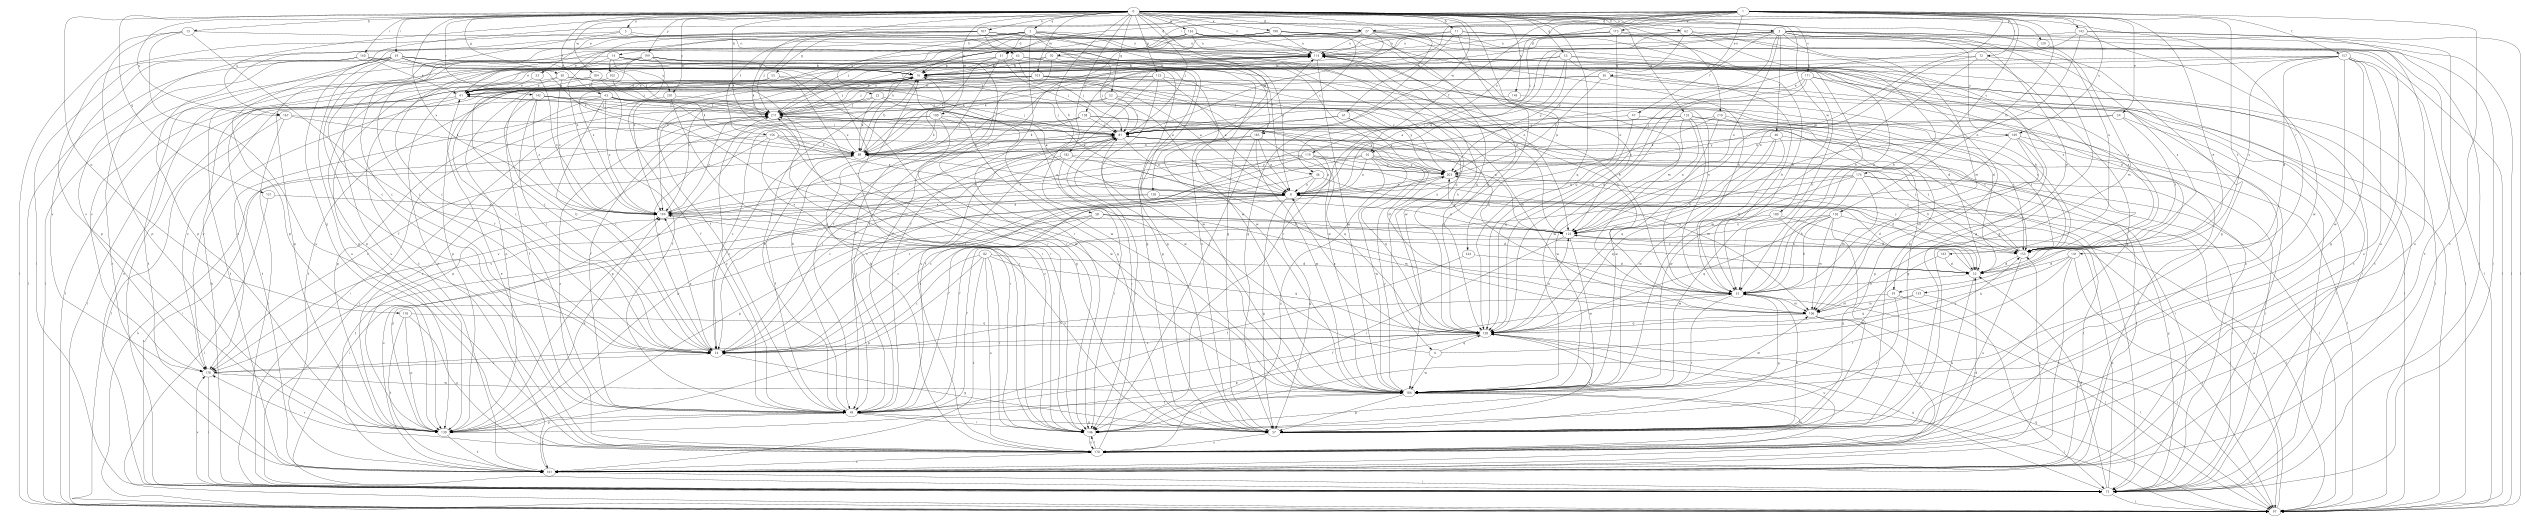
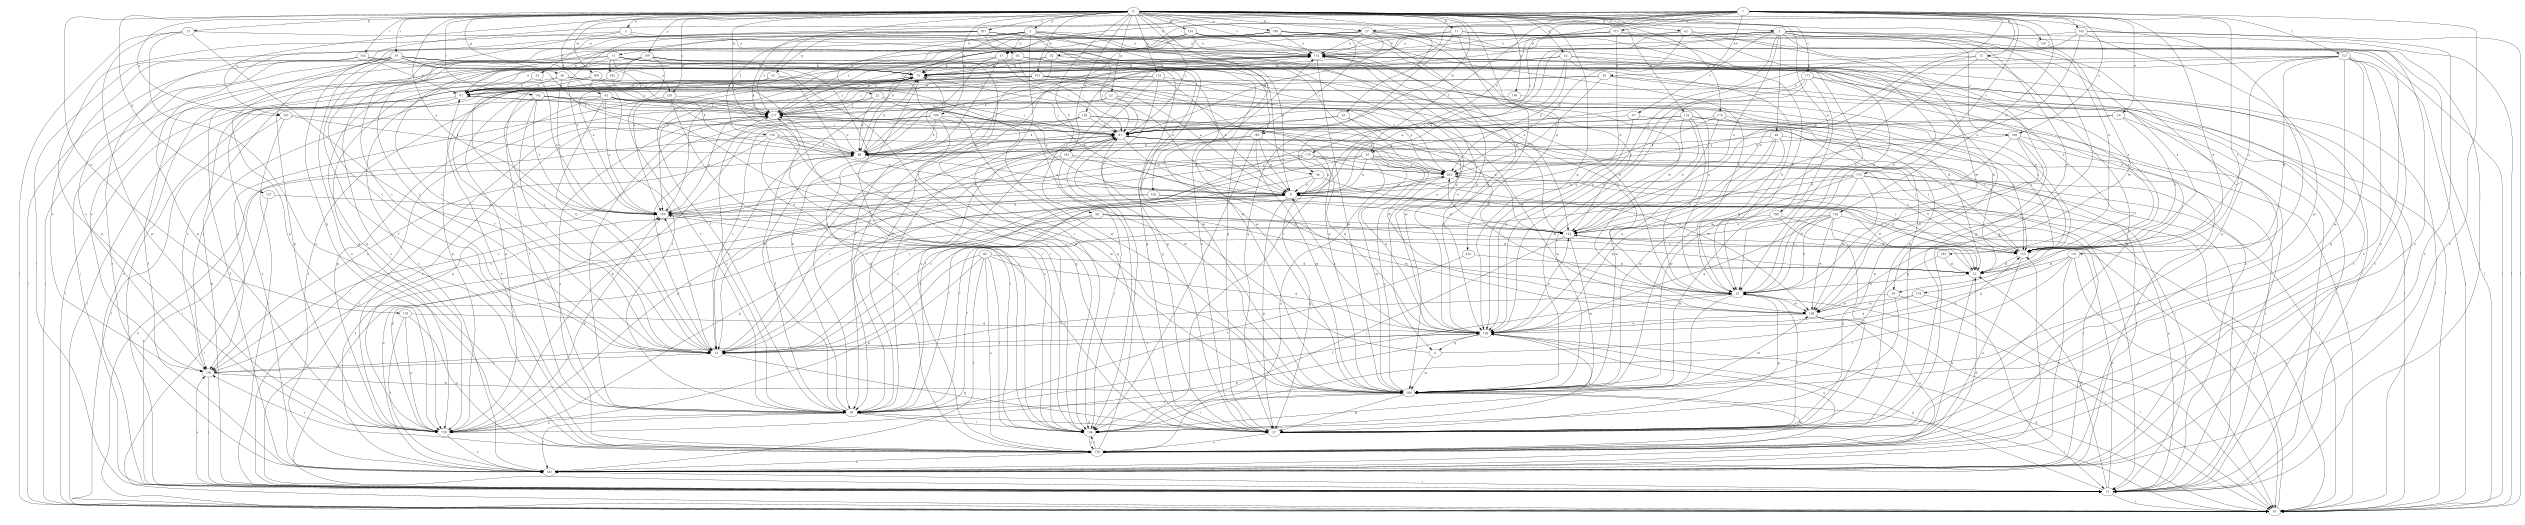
  strict digraph {
    fontname=Ubuntu
    node [fontname=Ubuntu]
    edge [fontname=Ubuntu]
    0
    2
    3
    5
    11
    13
    27
    43
    50
    52
    53
    58
    61
    62
    69
    81
    89
    100
    103
    107
    114
    118
    n23 [label=624]
    125
    128
    129
    131
    135
    136
    138
    140
    141
    142
    149
    156
    163
    167
    171
    180
    182
    184
    185
    190
    194
    199
    201
    210
    20
    31
    46
    6
    8
    14
    16
    22
    55
    146
    211
    39
    122
    169
    47
    48
    49
    57
    97
    106
    170
    130
    24
    63
    186
    65
    153
    178
    161
    41
    203
    32
    73
    82
    1
    33
    34
    36
    70
    72
    105
    119
    143
    157
    158
    159
    173
    174
    202
    0 -> 2 [label=a]
    0 -> 3 [label=a]
    0 -> 5 [label=a]
    0 -> 11 [label=b]
    0 -> 13 [label=b]
    0 -> 27 [label=d]
    0 -> 43 [label=f]
    0 -> 50 [label=g]
    0 -> 52 [label=g]
    0 -> 53 [label=g]
    0 -> 58 [label=h]
    0 -> 61 [label=h]
    0 -> 62 [label=h]
    0 -> 69 [label=i]
    0 -> 81 [label=j]
    0 -> 89 [label=k]
    0 -> 100 [label=m]
    0 -> 103 [label=m]
    0 -> 107 [label=n]
    0 -> 114 [label=n]
    0 -> 118 [label=o]
    0 -> n23 [label=p]
    0 -> 125 [label=p]
    0 -> 128 [label=p]
    0 -> 129 [label=p]
    0 -> 131 [label=q]
    0 -> 135 [label=q]
    0 -> 136 [label=q]
    0 -> 138 [label=q]
    0 -> 140 [label=r]
    0 -> 141 [label=r]
    0 -> 142 [label=r]
    0 -> 149 [label=s]
    0 -> 156 [label=t]
    0 -> 163 [label=u]
    0 -> 167 [label=u]
    0 -> 171 [label=v]
    0 -> 180 [label=w]
    0 -> 182 [label=w]
    0 -> 184 [label=w]
    0 -> 185 [label=w]
    0 -> 190 [label=x]
    0 -> 194 [label=x]
    0 -> 199 [label=y]
    0 -> 201 [label=y]
    0 -> 210 [label=z]
    2 -> 114 [label=n]
    2 -> 20 [label=c]
    2 -> 31 [label=d]
    2 -> 46 [label=f]
    2 -> 6 [label=a]
    2 -> 8 [label=a]
    2 -> 14 [label=b]
    2 -> 16 [label=b]
    2 -> 22 [label=c]
    2 -> 55 [label=g]
    2 -> 146 [label=r]
    2 -> 211 [label=z]
    3 -> 138 [label=q]
    3 -> 194 [label=x]
    3 -> 31 [label=d]
    3 -> 146 [label=r]
    3 -> 39 [label=e]
    3 -> 122 [label=o]
    3 -> 169 [label=u]
    3 -> 47 [label=f]
    3 -> 48 [label=f]
    3 -> 49 [label=f]
    3 -> 57 [label=g]
    3 -> 97 [label=l]
    3 -> 106 [label=m]
    3 -> 170 [label=u]
    5 -> 185 [label=w]
    5 -> 130 [label=p]
    5 -> 24 [label=c]
    5 -> 63 [label=h]
    11 -> 114 [label=n]
    11 -> 49 [label=f]
    11 -> 57 [label=g]
    11 -> 97 [label=l]
    11 -> 186 [label=w]
    11 -> 65 [label=h]
    13 -> 114 [label=n]
    13 -> 49 [label=f]
    13 -> 97 [label=l]
    13 -> 170 [label=u]
    13 -> 130 [label=p]
    27 -> 81 [label=j]
    27 -> 89 [label=k]
    27 -> 114 [label=n]
    27 -> 211 [label=z]
    27 -> 49 [label=f]
    27 -> 97 [label=l]
    27 -> 170 [label=u]
    27 -> 65 [label=h]
    43 -> 81 [label=j]
    43 -> 194 [label=x]
    43 -> 211 [label=z]
    43 -> 130 [label=p]
    43 -> 24 [label=c]
    43 -> 186 [label=w]
    43 -> 153 [label=s]
    43 -> 178 [label=v]
    50 -> 194 [label=x]
    50 -> 186 [label=w]
    50 -> 161 [label=t]
    50 -> 41 [label=e]
    50 -> 203 [label=y]
    52 -> 81 [label=j]
    52 -> 211 [label=z]
    52 -> 49 [label=f]
    52 -> 106 [label=m]
    52 -> 203 [label=y]
    53 -> 89 [label=k]
    53 -> 8 [label=a]
    53 -> 16 [label=b]
    53 -> 57 [label=g]
    53 -> 65 [label=h]
    53 -> 153 [label=s]
    53 -> 203 [label=y]
    58 -> 122 [label=o]
    58 -> 106 [label=m]
    58 -> 130 [label=p]
    58 -> 24 [label=c]
    58 -> 32 [label=d]
    58 -> 73 [label=i]
    61 -> 81 [label=j]
    61 -> 89 [label=k]
    61 -> 65 [label=h]
    61 -> 203 [label=y]
    62 -> 81 [label=j]
    62 -> 114 [label=n]
    62 -> 57 [label=g]
    62 -> 65 [label=h]
    62 -> 203 [label=y]
    62 -> 73 [label=i]
    69 -> 89 [label=k]
    69 -> 16 [label=b]
    69 -> 146 [label=r]
    69 -> 211 [label=z]
    69 -> 49 [label=f]
    69 -> 97 [label=l]
    69 -> 170 [label=u]
    69 -> 153 [label=s]
    69 -> 178 [label=v]
    69 -> 161 [label=t]
    81 -> 89 [label=k]
    81 -> 8 [label=a]
    81 -> 146 [label=r]
    81 -> 153 [label=s]
    81 -> 178 [label=v]
    81 -> 73 [label=i]
    89 -> 81 [label=j]
    89 -> 8 [label=a]
    89 -> 16 [label=b]
    89 -> 211 [label=z]
    89 -> 49 [label=f]
    89 -> 24 [label=c]
    89 -> 203 [label=y]
    100 -> 81 [label=j]
    100 -> 89 [label=k]
    100 -> 130 [label=p]
    100 -> 24 [label=c]
    100 -> 186 [label=w]
    100 -> 203 [label=y]
    103 -> 8 [label=a]
    103 -> 211 [label=z]
    103 -> 130 [label=p]
    103 -> 186 [label=w]
    103 -> 153 [label=h]
    103 -> 41 [label=e]
    103 -> 32 [label=d]
    103 -> 73 [label=i]
    107 -> 89 [label=k]
    107 -> 114 [label=n]
    107 -> 138 [label=q]
    107 -> 194 [label=x]
    107 -> 122 [label=o]
    107 -> 130 [label=p]
    107 -> 24 [label=c]
    107 -> 186 [label=w]
    114 -> 16 [label=b]
    114 -> 97 [label=l]
    114 -> 130 [label=p]
    114 -> 186 [label=w]
    114 -> 161 [label=t]
    114 -> 73 [label=i]
    118 -> 138 [label=q]
    118 -> 170 [label=u]
    118 -> 130 [label=p]
    118 -> 161 [label=t]
    n23 -> 49 [label=f]
    n23 -> 32 [label=d]
    125 -> 8 [label=a]
    125 -> 57 [label=g]
    125 -> 170 [label=u]
    125 -> 161 [label=t]
    125 -> 41 [label=e]
    125 -> 32 [label=d]
    128 -> 194 [label=x]
    128 -> 122 [label=o]
+   128 -> 153 [label=s]
    128 -> 161 [label=t]
    129 -> 106 [label=m]
    131 -> 194 [label=x]
    131 -> 97 [label=l]
    135 -> 81 [label=j]
    135 -> 122 [label=o]
    135 -> 49 [label=f]
    135 -> 186 [label=w]
    135 -> 65 [label=h]
    135 -> 153 [label=s]
    135 -> 73 [label=i]
    136 -> 114 [label=n]
    136 -> 138 [label=q]
    136 -> 194 [label=x]
    136 -> 106 [label=m]
    136 -> 130 [label=p]
    136 -> 24 [label=c]
    136 -> 65 [label=h]
    138 -> 114 [label=n]
    138 -> 8 [label=a]
    138 -> 146 [label=r]
    138 -> 122 [label=o]
    138 -> 170 [label=u]
    138 -> 130 [label=p]
    138 -> 24 [label=c]
    140 -> 16 [label=b]
    140 -> 146 [label=r]
    140 -> 178 [label=v]
    140 -> 161 [label=t]
    140 -> 41 [label=e]
    141 -> 138 [label=q]
    141 -> 146 [label=r]
    141 -> 97 [label=l]
    141 -> 161 [label=t]
    141 -> 32 [label=d]
    142 -> 194 [label=x]
    142 -> 8 [label=a]
    142 -> 211 [label=z]
    142 -> 49 [label=f]
    142 -> 57 [label=g]
    142 -> 24 [label=c]
    149 -> 211 [label=z]
    149 -> 73 [label=i]
    156 -> 89 [label=k]
    156 -> 8 [label=a]
    156 -> 146 [label=r]
    156 -> 153 [label=s]
    156 -> 178 [label=v]
    156 -> 73 [label=i]
    163 -> 186 [label=w]
    163 -> 32 [label=d]
    167 -> 81 [label=j]
    167 -> 89 [label=k]
    167 -> 97 [label=l]
    167 -> 73 [label=i]
    171 -> 8 [label=a]
    171 -> 97 [label=l]
    171 -> 186 [label=w]
    171 -> 65 [label=h]
    171 -> 153 [label=s]
    171 -> 41 [label=e]
    180 -> 122 [label=o]
    180 -> 57 [label=g]
    180 -> 97 [label=l]
    180 -> 186 [label=w]
    182 -> 146 [label=r]
    182 -> 130 [label=p]
    182 -> 24 [label=c]
    182 -> 65 [label=h]
    182 -> 203 [label=y]
    184 -> 146 [label=r]
    184 -> 211 [label=z]
    184 -> 49 [label=f]
    184 -> 97 [label=l]
    184 -> 41 [label=e]
    185 -> 89 [label=k]
    185 -> 138 [label=q]
    185 -> 8 [label=a]
    185 -> 146 [label=r]
    185 -> 24 [label=c]
    185 -> 186 [label=w]
    190 -> 114 [label=n]
    190 -> 138 [label=q]
    190 -> 122 [label=o]
    190 -> 49 [label=f]
    190 -> 57 [label=g]
    190 -> 41 [label=e]
    190 -> 73 [label=i]
    194 -> 8 [label=a]
    194 -> 211 [label=z]
    194 -> 122 [label=o]
    199 -> 194 [label=x]
    199 -> 16 [label=b]
    199 -> 146 [label=r]
    199 -> 49 [label=f]
    199 -> 97 [label=l]
    199 -> 186 [label=w]
    199 -> 41 [label=e]
    201 -> 146 [label=r]
    201 -> 211 [label=z]
    201 -> 178 [label=v]
    210 -> 81 [label=j]
    210 -> 8 [label=a]
    210 -> 57 [label=g]
    210 -> 186 [label=w]
    210 -> 153 [label=s]
    20 -> 138 [label=q]
    20 -> 194 [label=x]
    20 -> 8 [label=a]
    20 -> 170 [label=u]
    20 -> 24 [label=c]
    20 -> 186 [label=w]
    20 -> 153 [label=s]
    20 -> 203 [label=y]
    31 -> 81 [label=j]
    31 -> 89 [label=k]
    31 -> 16 [label=b]
    31 -> 49 [label=f]
    31 -> 130 [label=p]
    31 -> 73 [label=i]
    46 -> 8 [label=a]
    46 -> 49 [label=f]
    46 -> 57 [label=g]
    46 -> 32 [label=d]
    6 -> 81 [label=j]
-   6 -> 138 [label=q]
+   138 -> 6 [label=q]
    6 -> 186 [label=w]
    6 -> 153 [label=s]
    8 -> 194 [label=x]
    8 -> 57 [label=g]
    8 -> 130 [label=p]
    8 -> 24 [label=c]
    8 -> 161 [label=t]
    8 -> 41 [label=e]
    8 -> 32 [label=d]
    8 -> 73 [label=i]
    14 -> 201 [label=y]
    14 -> 16 [label=b]
    14 -> 57 [label=g]
    14 -> 170 [label=u]
    14 -> 130 [label=p]
    14 -> 186 [label=w]
-   3 -> 73 [label=i]
+   14 -> 73 [label=i]
    14 -> 202 [label=y]
    16 -> 114 [label=n]
    16 -> 194 [label=x]
    16 -> 8 [label=a]
    16 -> 211 [label=z]
    16 -> 49 [label=f]
    16 -> 24 [label=c]
    16 -> 41 [label=e]
    22 -> 81 [label=j]
    22 -> 89 [label=k]
    22 -> 211 [label=z]
    22 -> 186 [label=w]
    22 -> 73 [label=i]
    55 -> 146 [label=r]
    55 -> 57 [label=g]
    55 -> 161 [label=t]
    55 -> 41 [label=e]
    146 -> 211 [label=z]
    146 -> 170 [label=u]
    211 -> 81 [label=j]
    211 -> 114 [label=n]
    211 -> 106 [label=m]
    211 -> 73 [label=i]
    39 -> 146 [label=r]
    39 -> 106 [label=m]
    39 -> 73 [label=i]
    122 -> 114 [label=n]
    122 -> 146 [label=r]
    122 -> 186 [label=w]
    122 -> 153 [label=s]
    122 -> 203 [label=y]
    169 -> 89 [label=k]
    169 -> 97 [label=l]
    169 -> 106 [label=m]
    169 -> 186 [label=w]
    169 -> 65 [label=h]
    169 -> 161 [label=t]
    47 -> 81 [label=j]
    47 -> 138 [label=q]
    47 -> 153 [label=s]
    48 -> 89 [label=k]
    48 -> 138 [label=q]
    48 -> 186 [label=w]
    48 -> 65 [label=h]
    48 -> 73 [label=i]
    49 -> 81 [label=j]
    49 -> 16 [label=b]
    49 -> 146 [label=r]
    49 -> 211 [label=z]
    49 -> 57 [label=g]
    49 -> 130 [label=p]
    49 -> 161 [label=t]
    57 -> 114 [label=n]
    57 -> 194 [label=x]
    57 -> 170 [label=u]
    57 -> 65 [label=h]
    97 -> 89 [label=k]
    97 -> 138 [label=q]
    97 -> 8 [label=a]
    106 -> 138 [label=q]
    106 -> 97 [label=l]
    106 -> 170 [label=u]
    170 -> 81 [label=j]
    170 -> 16 [label=b]
    170 -> 146 [label=r]
    170 -> 211 [label=z]
    170 -> 186 [label=w]
    170 -> 178 [label=v]
    170 -> 161 [label=t]
    170 -> 41 [label=e]
    130 -> 194 [label=x]
    130 -> 211 [label=z]
    130 -> 161 [label=t]
    24 -> 81 [label=j]
    24 -> 194 [label=x]
    24 -> 16 [label=b]
    24 -> 57 [label=g]
    24 -> 65 [label=h]
    24 -> 178 [label=v]
    63 -> 81 [label=j]
    63 -> 16 [label=b]
    63 -> 57 [label=g]
    63 -> 65 [label=h]
    63 -> 178 [label=v]
    186 -> 146 [label=r]
    186 -> 49 [label=f]
    186 -> 57 [label=g]
    186 -> 97 [label=l]
    186 -> 106 [label=m]
    186 -> 203 [label=y]
    65 -> 114 [label=n]
    65 -> 16 [label=b]
    65 -> 146 [label=r]
    65 -> 49 [label=f]
    65 -> 57 [label=g]
    65 -> 97 [label=l]
    65 -> 106 [label=m]
    153 -> 211 [label=z]
    153 -> 170 [label=u]
    153 -> 32 [label=d]
    178 -> 138 [label=q]
    178 -> 186 [label=w]
    178 -> 73 [label=i]
-   161 -> 114 [label=n]
    161 -> 194 [label=x]
    161 -> 153 [label=s]
    161 -> 32 [label=d]
    161 -> 73 [label=i]
    41 -> 211 [label=z]
    41 -> 97 [label=l]
    41 -> 178 [label=v]
    203 -> 8 [label=a]
    203 -> 24 [label=c]
    203 -> 153 [label=s]
    32 -> 114 [label=n]
    32 -> 194 [label=x]
    32 -> 170 [label=u]
    32 -> 65 [label=h]
    73 -> 81 [label=j]
    73 -> 114 [label=n]
    73 -> 138 [label=q]
    73 -> 16 [label=b]
    73 -> 122 [label=o]
    73 -> 97 [label=l]
    73 -> 178 [label=v]
    73 -> 203 [label=y]
    73 -> 32 [label=d]
    82 -> 138 [label=q]
    82 -> 146 [label=r]
    82 -> 170 [label=u]
    82 -> 130 [label=p]
    82 -> 24 [label=c]
    82 -> 161 [label=t]
    82 -> 32 [label=d]
    1 -> 27 [label=d]
    1 -> 167 [label=u]
    1 -> 20 [label=c]
    1 -> 31 [label=d]
    1 -> 46 [label=f]
    1 -> 39 [label=e]
    1 -> 122 [label=o]
    1 -> 169 [label=u]
    1 -> 130 [label=p]
    1 -> 161 [label=t]
    1 -> 33 [label=e]
    1 -> 34 [label=e]
    1 -> 36 [label=e]
    1 -> 70 [label=i]
    1 -> 72 [label=i]
    1 -> 105 [label=m]
    1 -> 119 [label=o]
    1 -> 143 [label=r]
    1 -> 157 [label=t]
    1 -> 158 [label=t]
    1 -> 159 [label=t]
    1 -> 173 [label=v]
    1 -> 174 [label=v]
    33 -> 194 [label=x]
    33 -> 41 [label=e]
    34 -> 81 [label=j]
    34 -> 153 [label=s]
    34 -> 203 [label=y]
    34 -> 73 [label=i]
    36 -> 97 [label=l]
    36 -> 170 [label=u]
    36 -> 130 [label=p]
    36 -> 41 [label=e]
    36 -> 203 [label=y]
    70 -> 81 [label=j]
    70 -> 16 [label=b]
    70 -> 49 [label=f]
    70 -> 24 [label=c]
    70 -> 161 [label=t]
    72 -> 16 [label=b]
    72 -> 122 [label=o]
    72 -> 57 [label=g]
    72 -> 186 [label=w]
    72 -> 153 [label=s]
    105 -> 138 [label=q]
    105 -> 122 [label=o]
    105 -> 49 [label=f]
    105 -> 97 [label=l]
    105 -> 106 [label=m]
    105 -> 65 [label=h]
    105 -> 32 [label=d]
    119 -> 194 [label=x]
    119 -> 8 [label=a]
    119 -> 97 [label=l]
    119 -> 106 [label=m]
    119 -> 24 [label=c]
    119 -> 178 [label=v]
    119 -> 203 [label=y]
    143 -> 114 [label=n]
    143 -> 138 [label=q]
    143 -> 122 [label=o]
    143 -> 97 [label=l]
    143 -> 186 [label=w]
    143 -> 161 [label=t]
    157 -> 89 [label=k]
    157 -> 16 [label=b]
    157 -> 211 [label=z]
    157 -> 57 [label=g]
    157 -> 97 [label=l]
    157 -> 170 [label=u]
    157 -> 186 [label=w]
    157 -> 153 [label=s]
    157 -> 161 [label=t]
    157 -> 32 [label=d]
    158 -> 81 [label=j]
    158 -> 89 [label=k]
    158 -> 122 [label=o]
    158 -> 57 [label=g]
    158 -> 130 [label=p]
    158 -> 24 [label=c]
    159 -> 138 [label=q]
    159 -> 97 [label=l]
    159 -> 106 [label=m]
    173 -> 114 [label=n]
    173 -> 138 [label=q]
    173 -> 211 [label=z]
    173 -> 57 [label=g]
    173 -> 24 [label=c]
    173 -> 65 [label=h]
    174 -> 138 [label=q]
    174 -> 8 [label=a]
    174 -> 49 [label=f]
    174 -> 106 [label=m]
    174 -> 65 [label=h]
    174 -> 161 [label=t]
    174 -> 73 [label=i]
    202 -> 89 [label=k]
    202 -> 41 [label=e]
  }
